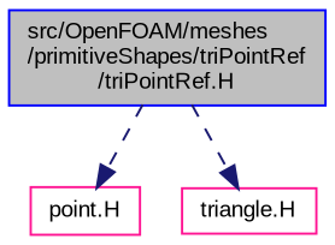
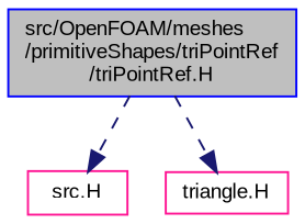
  digraph {
    fontname="Liberation Sans"
    node [color=deeppink fontname="Liberation Sans" fontsize=10 shape=record]
    edge [color=midnightblue fontname="Liberation Sans" fontsize=10 labelfontname=FreeSans labelfontsize=10 style=dashed]
    n1 [color=blue fillcolor=grey75 fontcolor=black height=0.2 label="src/OpenFOAM/meshes\l/primitiveShapes/triPointRef\l/triPointRef.H" style=filled width=0.4]
-   n2 [height=0.2 label="point.H" width=0.4]
+   n2 [height=0.2 label="src.H" width=0.4]
    n3 [height=0.2 label="triangle.H" width=0.4]
    n1 -> n2
    n1 -> n3
  }
